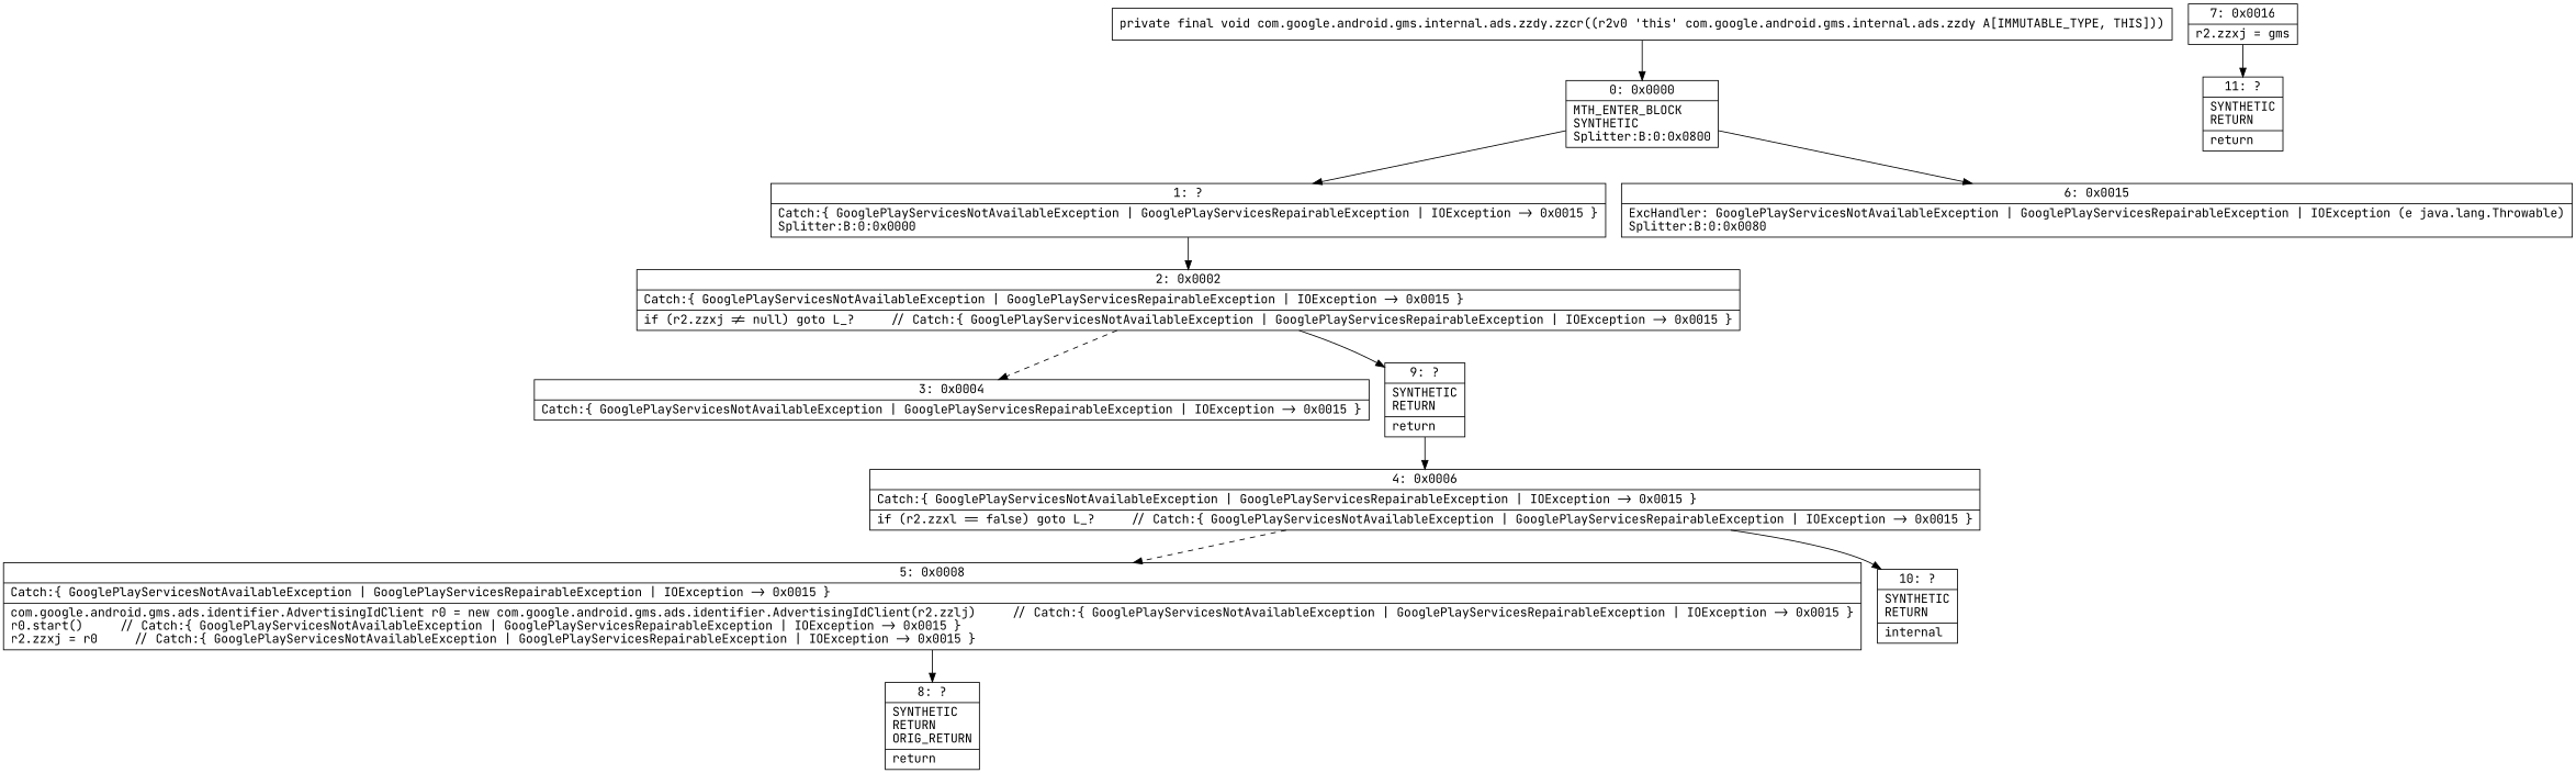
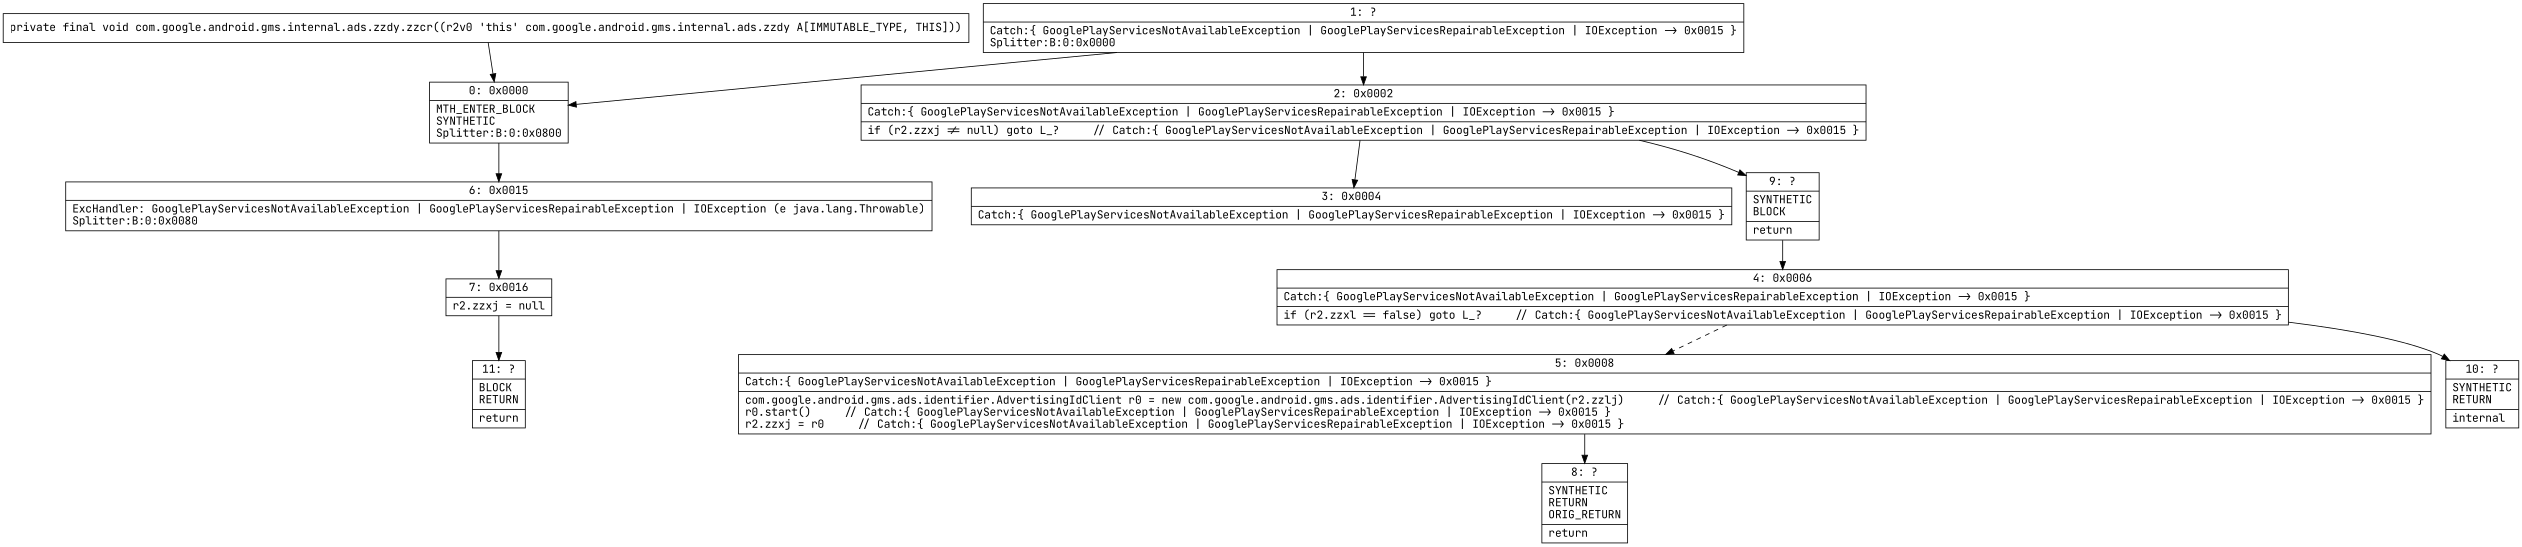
  digraph {
    fontname="JetBrains Mono"
    node [fontname="JetBrains Mono" shape=record]
    edge [fontname="JetBrains Mono"]
    n1 [label="{0\:\ 0x0000|MTH_ENTER_BLOCK\lSYNTHETIC\lSplitter:B:0:0x0800\l}"]
    n2 [label="{1\:\ ?|Catch:\{ GooglePlayServicesNotAvailableException \| GooglePlayServicesRepairableException \| IOException \-\> 0x0015 \}\lSplitter:B:0:0x0000\l}"]
    n3 [label="{6\:\ 0x0015|ExcHandler: GooglePlayServicesNotAvailableException \| GooglePlayServicesRepairableException \| IOException (e java.lang.Throwable)\lSplitter:B:0:0x0080\l}"]
    n4 [label="{2\:\ 0x0002|Catch:\{ GooglePlayServicesNotAvailableException \| GooglePlayServicesRepairableException \| IOException \-\> 0x0015 \}\l|if (r2.zzxj != null) goto L_?     \/\/ Catch:\{ GooglePlayServicesNotAvailableException \| GooglePlayServicesRepairableException \| IOException \-\> 0x0015 \}\l}"]
-   n5 [label="{7\:\ 0x0016|r2.zzxj = gms\l}"]
+   n5 [label="{7\:\ 0x0016|r2.zzxj = null\l}"]
    n6 [label="{3\:\ 0x0004|Catch:\{ GooglePlayServicesNotAvailableException \| GooglePlayServicesRepairableException \| IOException \-\> 0x0015 \}\l}"]
-   n7 [label="{9\:\ ?|SYNTHETIC\lRETURN\l|return\l}"]
+   n7 [label="{9\:\ ?|SYNTHETIC\lBLOCK\l|return\l}"]
    n8 [label="{4\:\ 0x0006|Catch:\{ GooglePlayServicesNotAvailableException \| GooglePlayServicesRepairableException \| IOException \-\> 0x0015 \}\l|if (r2.zzxl == false) goto L_?     \/\/ Catch:\{ GooglePlayServicesNotAvailableException \| GooglePlayServicesRepairableException \| IOException \-\> 0x0015 \}\l}"]
    n9 [label="{5\:\ 0x0008|Catch:\{ GooglePlayServicesNotAvailableException \| GooglePlayServicesRepairableException \| IOException \-\> 0x0015 \}\l|com.google.android.gms.ads.identifier.AdvertisingIdClient r0 = new com.google.android.gms.ads.identifier.AdvertisingIdClient(r2.zzlj)     \/\/ Catch:\{ GooglePlayServicesNotAvailableException \| GooglePlayServicesRepairableException \| IOException \-\> 0x0015 \}\lr0.start()     \/\/ Catch:\{ GooglePlayServicesNotAvailableException \| GooglePlayServicesRepairableException \| IOException \-\> 0x0015 \}\lr2.zzxj = r0     \/\/ Catch:\{ GooglePlayServicesNotAvailableException \| GooglePlayServicesRepairableException \| IOException \-\> 0x0015 \}\l}"]
    n10 [label="{10\:\ ?|SYNTHETIC\lRETURN\l|internal\l}"]
    n11 [label="{8\:\ ?|SYNTHETIC\lRETURN\lORIG_RETURN\l|return\l}"]
-   n12 [label="{11\:\ ?|SYNTHETIC\lRETURN\l|return\l}"]
+   n12 [label="{11\:\ ?|BLOCK\lRETURN\l|return\l}"]
    n13 [label="{private final void com.google.android.gms.internal.ads.zzdy.zzcr((r2v0 'this' com.google.android.gms.internal.ads.zzdy A[IMMUTABLE_TYPE, THIS])) }"]
-   n1 -> n2
+   n2 -> n1
    n1 -> n3
    n2 -> n4
-   n4 -> n6 [style=dashed]
+   n3 -> n5
+   n4 -> n6 [style=solid]
    n4 -> n7
    n5 -> n12
    n7 -> n8
    n8 -> n9 [style=dashed]
    n8 -> n10
    n9 -> n11
    n13 -> n1
  }
